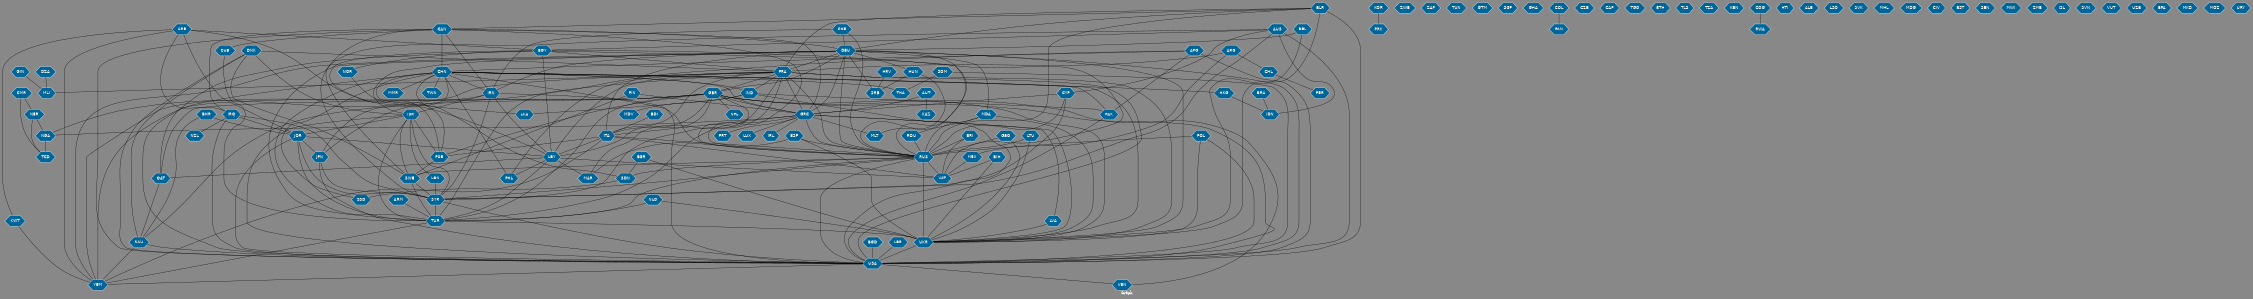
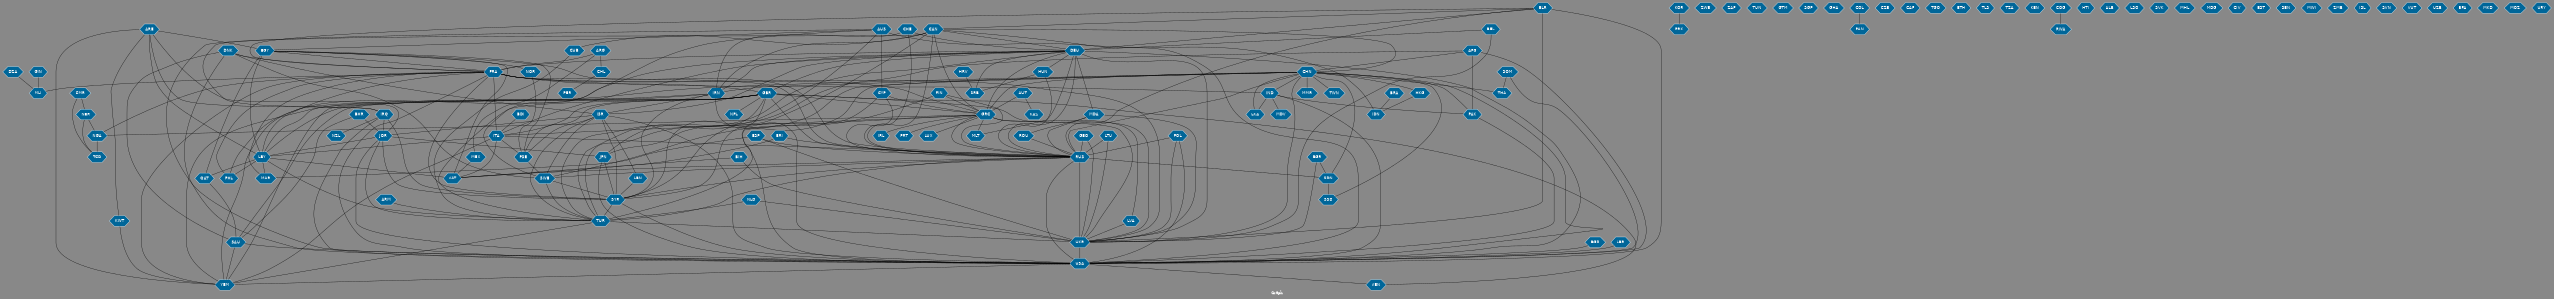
  graph {
    bgcolor="#888888"
    fontcolor=white
    fontsize=12
    label="Graph"
    node [color=white fillcolor="#006699" fontcolor=white fontname=Helvetica shape=hexagon style=filled]
    edge [arrowhead=open color=black fontcolor=white fontname=Courier fontsize=12 weight=1]
    n1 [label=GRC]
    n2 [label=UKR]
    n3 [label=RUS]
    n4 [label=TUR]
    n5 [label=NGA]
    n6 [label=ITA]
    n7 [label=IRL]
    n8 [label=PRT]
    n9 [label=LVA]
    n10 [label=LUX]
    n11 [label=MLT]
    n12 [label=USA]
    n13 [label=SDN]
    n14 [label=SYR]
    n15 [label=SWE]
    n16 [label=VAT]
    n17 [label=YEM]
    n18 [label=TCD]
    n19 [label=LBY]
    n20 [label=PSE]
    n21 [label=CHN]
    n22 [label=IRN]
    n23 [label=IND]
    n24 [label=SSD]
    n25 [label=TWN]
    n26 [label=PAK]
    n27 [label=THA]
    n28 [label=HKG]
    n29 [label=JPN]
    n30 [label=PHL]
    n31 [label=LKA]
    n32 [label=MMR]
    n33 [label=ISR]
    n34 [label=VEN]
    n35 [label=MDV]
    n36 [label=IDN]
    n37 [label=JOR]
    n38 [label=QAT]
    n39 [label=MAR]
    n40 [label=LBN]
    n41 [label=EGY]
    n42 [label=FRA]
    n43 [label=NOR]
    n44 [label=MLI]
    n45 [label=GBR]
    n46 [label=SAU]
    n47 [label=MDA]
    n48 [label=ROU]
    n49 [label=DNK]
    n50 [label=MEX]
    n51 [label=BGD]
    n52 [label=NPL]
    n53 [label=BLR]
    n54 [label=DEU]
    n55 [label=CAN]
    n56 [label=SRB]
    n57 [label=HUN]
    n58 [label=IRQ]
    n59 [label=CUB]
    n60 [label=NZL]
    n61 [label=ARE]
    n62 [label=KWT]
    n63 [label=AUS]
    n64 [label=CYP]
    n65 [label=BHR]
    n66 [label=ARG]
    n67 [label=CHL]
    n68 [label=PER]
    n69 [label=NLD]
    n70 [label=SOM]
    n71 [label=CMR]
    n72 [label=NER]
    n73 [label=PRK]
    n74 [label=BIH]
    n75 [label=AUT]
    n76 [label=KAZ]
    n77 [label=ZWE]
    n78 [label=CHE]
    n79 [label=ESP]
    n80 [label=ZAF]
    n81 [label=TUN]
    n82 [label=GTM]
    n83 [label=SGP]
    n84 [label=AFG]
    n85 [label=GHA]
    n86 [label=GEO]
    n87 [label=COL]
    n88 [label=PAN]
    n89 [label=CZE]
    n90 [label=BRA]
    n91 [label=CAF]
    n92 [label=TGO]
    n93 [label=KOR]
    n94 [label=GIN]
    n95 [label=BEL]
    n96 [label=ETH]
    n97 [label=DZA]
    n98 [label=TLS]
    n99 [label=TZA]
    n100 [label=KEN]
    n101 [label=COG]
    n102 [label=RWA]
    n103 [label=HTI]
    n104 [label=FIN]
    n105 [label=ALB]
    n106 [label=LSO]
    n107 [label=LBR]
    n108 [label=SVK]
    n109 [label=LTU]
    n110 [label=MHL]
    n111 [label=MDG]
    n112 [label=HRV]
    n113 [label=POL]
    n114 [label=CIV]
    n115 [label=BGR]
    n116 [label=EST]
    n117 [label=SEN]
    n118 [label=MWI]
    n119 [label=ERI]
    n120 [label=ZMB]
    n121 [label=ARM]
    n122 [label=ISL]
    n123 [label=SVN]
    n124 [label=VUT]
    n125 [label=UZB]
    n126 [label=BFA]
    n127 [label=MKD]
    n128 [label=MOZ]
    n129 [label=BDI]
    n130 [label=URY]
    n1 -- n2 [weight=2]
    n1 -- n3 [weight=9]
    n1 -- n4 [weight=2]
    n1 -- n5
    n1 -- n6 [weight=4]
    n1 -- n7 [weight=2]
    n1 -- n8
    n1 -- n9
    n1 -- n10
    n1 -- n11
    n2 -- n12 [weight=25]
    n3 -- n2 [weight=128]
    n3 -- n4
    n3 -- n12 [weight=5]
    n3 -- n13 [weight=4]
    n3 -- n14
    n3 -- n15
    n3 -- n16
    n4 -- n2
    n4 -- n17 [weight=2]
    n5 -- n18 [weight=8]
    n6 -- n3
    n6 -- n16
    n6 -- n17 [weight=2]
    n6 -- n19 [weight=5]
    n6 -- n20
    n9 -- n2
    n12 -- n17 [weight=2]
    n12 -- n34
    n13 -- n24 [weight=15]
    n14 -- n4 [weight=19]
    n14 -- n12
    n15 -- n4
    n15 -- n14 [weight=3]
    n19 -- n4 [weight=6]
    n19 -- n16 [weight=3]
    n19 -- n30
    n19 -- n38 [weight=2]
    n19 -- n39
    n20 -- n15 [weight=2]
    n21 -- n1 [weight=2]
    n21 -- n2
    n21 -- n3
    n21 -- n4 [weight=4]
    n21 -- n12 [weight=6]
    n21 -- n13
    n21 -- n22 [weight=2]
    n21 -- n23 [weight=4]
    n21 -- n24
    n21 -- n25 [weight=5]
    n21 -- n26 [weight=2]
    n21 -- n27
    n21 -- n28 [weight=6]
    n21 -- n29 [weight=3]
    n21 -- n30 [weight=2]
    n21 -- n31 [weight=2]
    n21 -- n32 [weight=7]
    n22 -- n12 [weight=7]
    n22 -- n14
    n22 -- n17
    n22 -- n19 [weight=3]
    n22 -- n33 [weight=5]
    n23 -- n12
    n23 -- n26 [weight=2]
    n23 -- n31
    n23 -- n35 [weight=2]
    n26 -- n12
    n28 -- n36 [weight=2]
    n29 -- n12
    n29 -- n14
    n33 -- n4 [weight=2]
    n33 -- n12 [weight=3]
    n33 -- n14
    n33 -- n15
    n33 -- n20 [weight=10]
    n33 -- n37 [weight=4]
    n33 -- n40
    n37 -- n4
    n37 -- n12 [weight=6]
    n37 -- n14
    n37 -- n19
    n37 -- n29 [weight=3]
    n38 -- n46
    n40 -- n14 [weight=3]
    n41 -- n3 [weight=2]
    n41 -- n16 [weight=3]
    n41 -- n19 [weight=27]
    n41 -- n20 [weight=6]
    n41 -- n38 [weight=3]
    n41 -- n42 [weight=12]
    n41 -- n43
    n42 -- n1 [weight=8]
    n42 -- n2 [weight=25]
    n42 -- n3 [weight=19]
    n42 -- n5 [weight=2]
    n42 -- n6
    n42 -- n12
    n42 -- n14 [weight=3]
    n42 -- n17 [weight=4]
    n42 -- n19 [weight=5]
    n42 -- n23
    n42 -- n30
    n42 -- n39
    n42 -- n44
    n42 -- n45
    n43 -- n20
    n45 -- n1
    n45 -- n2 [weight=6]
    n45 -- n3 [weight=12]
    n45 -- n4
    n45 -- n6
    n45 -- n12
-   n45 -- n38
+   n45 -- n17
    n45 -- n19 [weight=2]
    n45 -- n20
    n45 -- n29
    n45 -- n34
    n45 -- n46
    n45 -- n52
    n46 -- n12
    n46 -- n17 [weight=4]
    n47 -- n2
    n47 -- n3 [weight=2]
    n47 -- n48
    n48 -- n3
    n49 -- n12 [weight=2]
    n49 -- n15
    n49 -- n33 [weight=2]
    n49 -- n42 [weight=4]
    n49 -- n46
    n50 -- n16
    n51 -- n12
    n53 -- n2 [weight=28]
    n53 -- n3 [weight=8]
    n53 -- n12 [weight=2]
    n53 -- n42
    n53 -- n54 [weight=6]
    n53 -- n55
    n54 -- n1 [weight=41]
    n54 -- n2 [weight=50]
    n54 -- n3 [weight=32]
    n54 -- n4 [weight=2]
    n54 -- n6
    n54 -- n11
    n54 -- n12 [weight=4]
    n54 -- n17 [weight=2]
    n54 -- n22 [weight=2]
    n54 -- n33 [weight=2]
    n54 -- n42 [weight=18]
    n54 -- n45
    n54 -- n47
    n54 -- n56
    n54 -- n57 [weight=3]
    n55 -- n1 [weight=2]
    n55 -- n3 [weight=2]
    n55 -- n12
    n55 -- n14
    n55 -- n21 [weight=3]
    n55 -- n22
    n55 -- n54
    n55 -- n58
    n55 -- n59 [weight=3]
    n57 -- n3 [weight=2]
    n57 -- n56
    n58 -- n12
    n58 -- n14 [weight=11]
    n58 -- n37 [weight=8]
    n58 -- n60
    n59 -- n4
    n61 -- n17 [weight=3]
    n61 -- n19
    n61 -- n37 [weight=5]
    n61 -- n41
    n61 -- n58 [weight=2]
    n61 -- n62
    n62 -- n17
    n63 -- n12
    n63 -- n14
    n63 -- n15
    n63 -- n36 [weight=13]
    n63 -- n41 [weight=2]
    n63 -- n64
    n64 -- n1 [weight=2]
    n64 -- n3
    n64 -- n14
    n65 -- n37
    n65 -- n46
    n66 -- n42
    n66 -- n50
    n66 -- n67 [weight=2]
    n67 -- n68 [weight=2]
    n69 -- n2
    n69 -- n4 [weight=2]
    n70 -- n12
    n70 -- n27
    n71 -- n18 [weight=2]
    n71 -- n72 [weight=2]
    n72 -- n5 [weight=4]
    n72 -- n18 [weight=5]
    n74 -- n2
    n74 -- n16
    n75 -- n1 [weight=4]
    n75 -- n76 [weight=3]
    n78 -- n3
    n78 -- n22 [weight=6]
    n78 -- n54
    n79 -- n2
    n79 -- n3
    n79 -- n39
    n84 -- n4
    n84 -- n12 [weight=2]
    n84 -- n21
    n84 -- n26 [weight=11]
    n86 -- n2 [weight=2]
    n86 -- n3
    n87 -- n88
    n90 -- n36 [weight=2]
    n93 -- n73
    n94 -- n44
    n95 -- n2 [weight=2]
    n95 -- n54
    n97 -- n44
    n101 -- n102 [weight=3]
    n104 -- n1
+   n104 -- n3
    n104 -- n15
    n107 -- n12
    n109 -- n2
    n109 -- n3 [weight=2]
    n112 -- n56 [weight=3]
    n113 -- n2 [weight=2]
    n113 -- n3 [weight=2]
    n113 -- n12
    n115 -- n2
    n115 -- n13
    n119 -- n3
    n119 -- n16
    n121 -- n4
    n129 -- n6
  }
